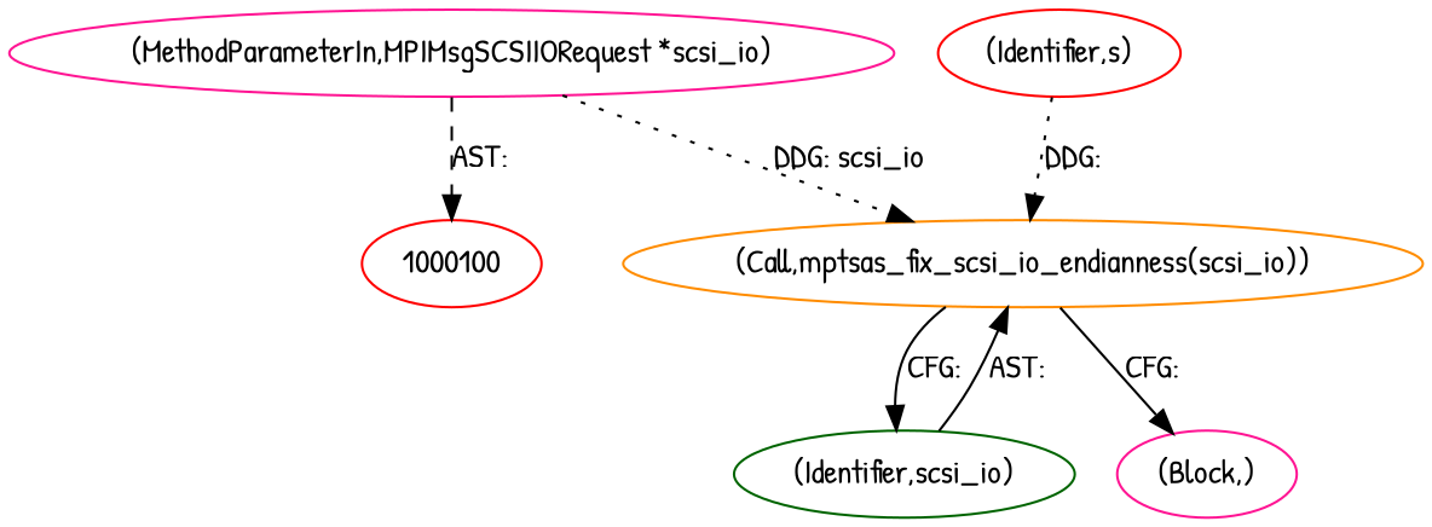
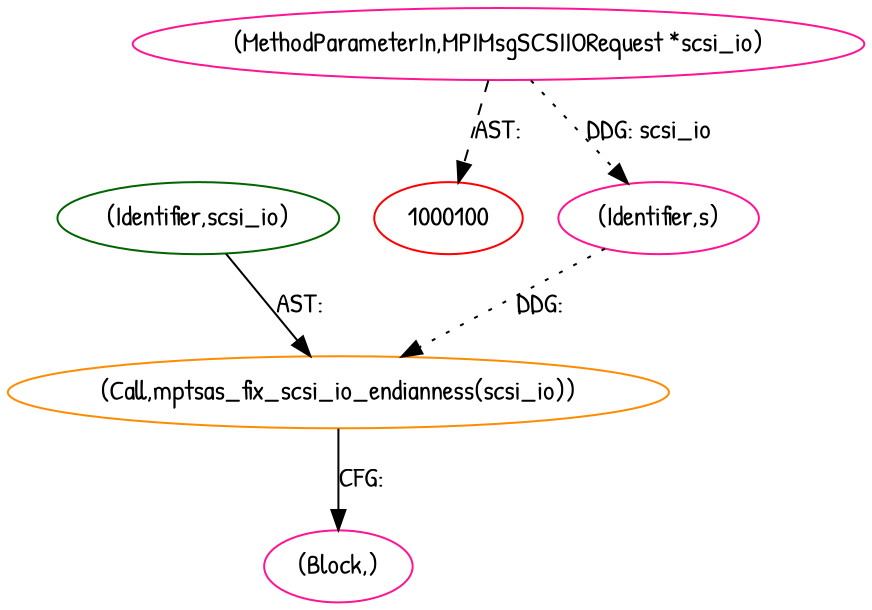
  digraph {
    fontname="Patrick Hand"
    node [color=deeppink fontname="Patrick Hand"]
    edge [fontname="Patrick Hand" style=solid]
    n1 [color=darkorange label="(Call,mptsas_fix_scsi_io_endianness(scsi_io))"]
    n2 [color=darkgreen label="(Identifier,scsi_io)"]
    n3 [label="(Block,)"]
    n4 [label="(MethodParameterIn,MPIMsgSCSIIORequest *scsi_io)"]
    1000100 [color=red]
-   n6 [color=red label="(Identifier,s)"]
-   n1 -> n2 [label="CFG: "]
+   n6 [label="(Identifier,s)"]
    n1 -> n3 [label="CFG: "]
    n2 -> n1 [label="AST: "]
-   n4 -> n1 [label="DDG: scsi_io" style=dotted]
+   n4 -> n6 [label="DDG: scsi_io" style=dotted]
    n4 -> 1000100 [label="AST: " style=dashed]
    n6 -> n1 [label="DDG: " style=dotted]
  }
